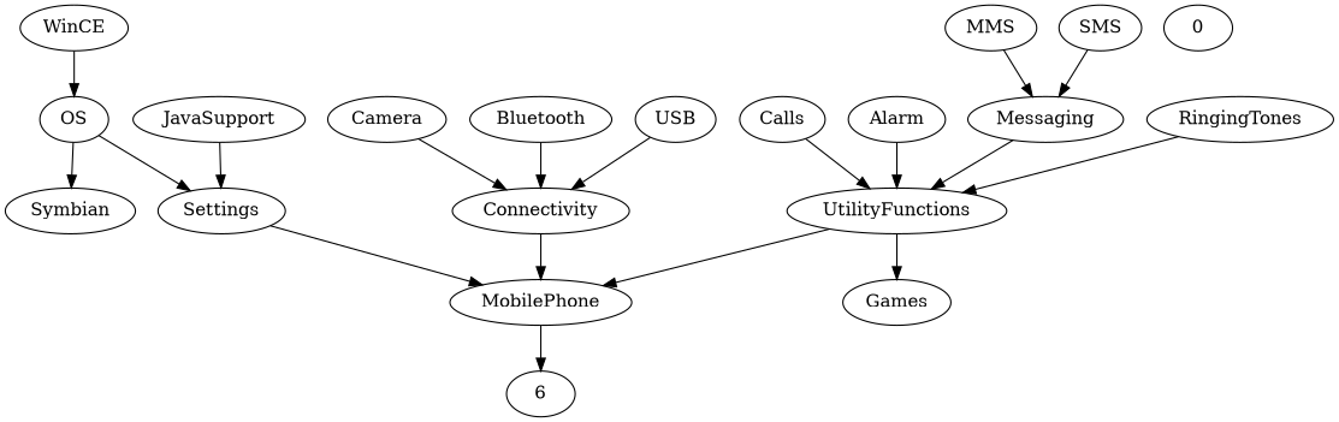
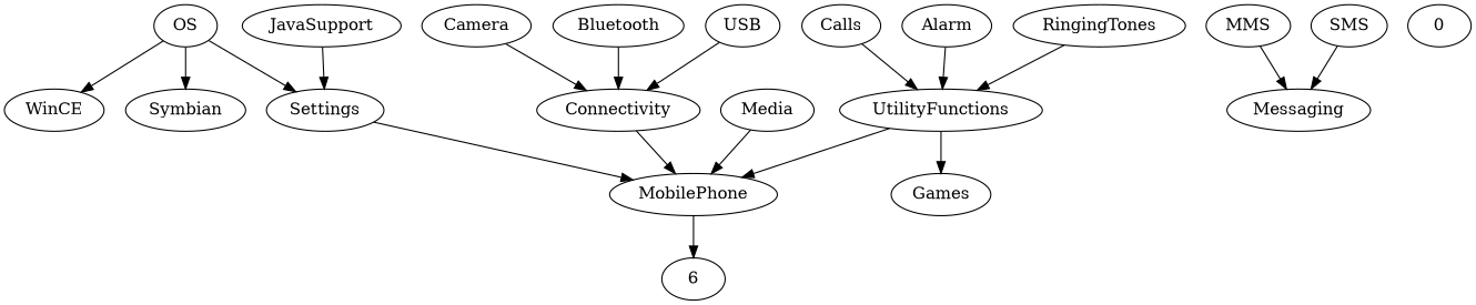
  digraph {
    WinCE
    OS
    Settings
    Symbian
    Camera
    Connectivity
+   Media
    MobilePhone
    n9 [label=6]
    Bluetooth
    UtilityFunctions
    Games
    Calls
    Alarm
    MMS
    Messaging
    JavaSupport
    SMS
    0
    RingingTones
    USB
-   WinCE -> OS
+   OS -> WinCE
    OS -> Settings
    OS -> Symbian
    Settings -> MobilePhone
    Camera -> Connectivity
    Connectivity -> MobilePhone
+   Media -> MobilePhone
    MobilePhone -> n9
    Bluetooth -> Connectivity
    UtilityFunctions -> MobilePhone
    UtilityFunctions -> Games
    Calls -> UtilityFunctions
    Alarm -> UtilityFunctions
    MMS -> Messaging
-   Messaging -> UtilityFunctions
    JavaSupport -> Settings
    SMS -> Messaging
    RingingTones -> UtilityFunctions
    USB -> Connectivity
  }
